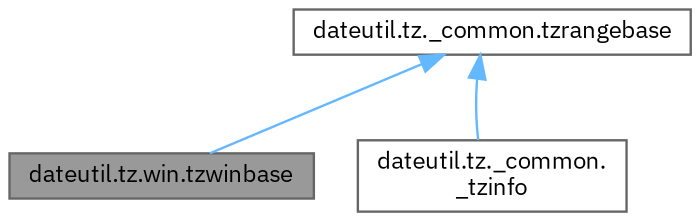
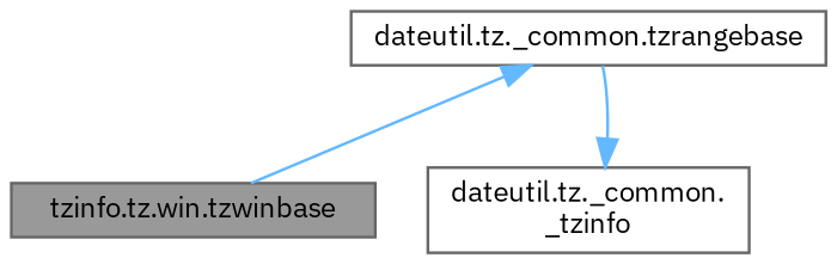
  digraph {
    fontname="IBM Plex Sans"
    node [color=gray40 fillcolor=white fontname="IBM Plex Sans" fontsize=10 shape=box style=filled]
    edge [color=steelblue1 dir=back fontname="IBM Plex Sans" fontsize=10 labelfontname=Helvetica labelfontsize=10 style=solid]
-   n1 [fillcolor=grey60 fontcolor=black height=0.2 label="dateutil.tz.win.tzwinbase" width=0.4]
+   n1 [fillcolor=grey60 fontcolor=black height=0.2 label="tzinfo.tz.win.tzwinbase" width=0.4]
    n2 [height=0.2 label="dateutil.tz._common.tzrangebase" width=0.4]
    n3 [height=0.2 label="dateutil.tz._common.\l_tzinfo" width=0.4]
    n2 -> n1
-   n2 -> n3
+   n3 -> n2
  }
